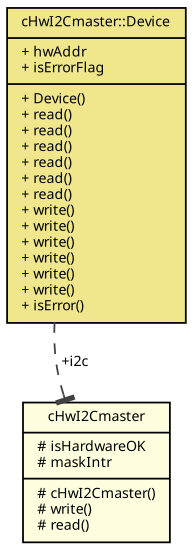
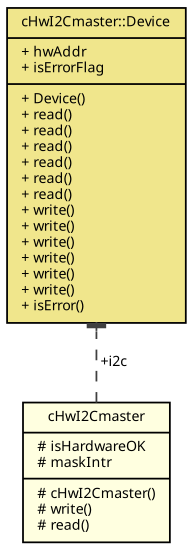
  digraph {
    node [color=black fontname=Sans fontsize=8 shape=record style=filled]
    n1 [fillcolor=khaki fontcolor=black height=0.2 label="{cHwI2Cmaster::Device\n|+ hwAddr\l+ isErrorFlag\l|+ Device()\l+ read()\l+ read()\l+ read()\l+ read()\l+ read()\l+ read()\l+ write()\l+ write()\l+ write()\l+ write()\l+ write()\l+ write()\l+ isError()\l}" width=0.4]
    n2 [fillcolor=lightyellow height=0.2 label="{cHwI2Cmaster\n|# isHardwareOK\l# maskIntr\l|# cHwI2Cmaster()\l# write()\l# read()\l}" width=0.4]
-   n1 -> n2 [arrowhead=tee color=grey25 fontname=Sans fontsize=8 label=" +i2c" labelfontname=Sans labelfontsize=8 style=dashed]
+   n2 -> n1 [arrowhead=tee color=grey25 fontname=Sans fontsize=8 label=" +i2c" labelfontname=Sans labelfontsize=8 style=dashed]
  }
